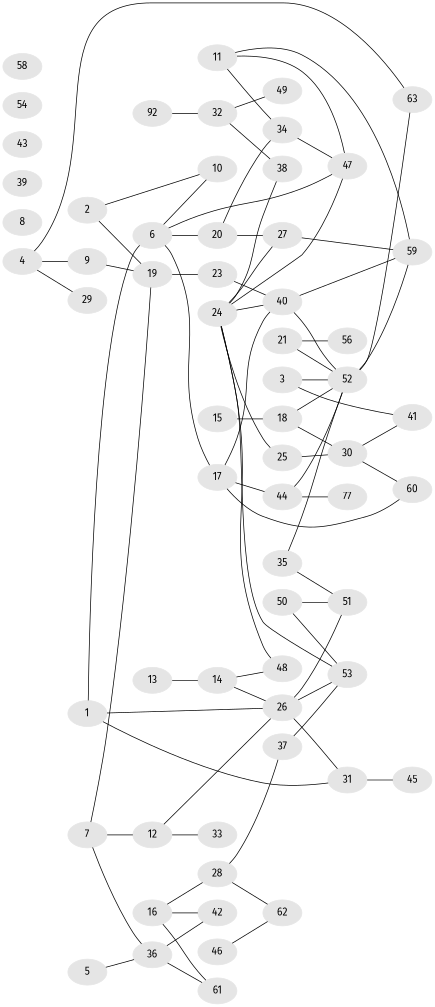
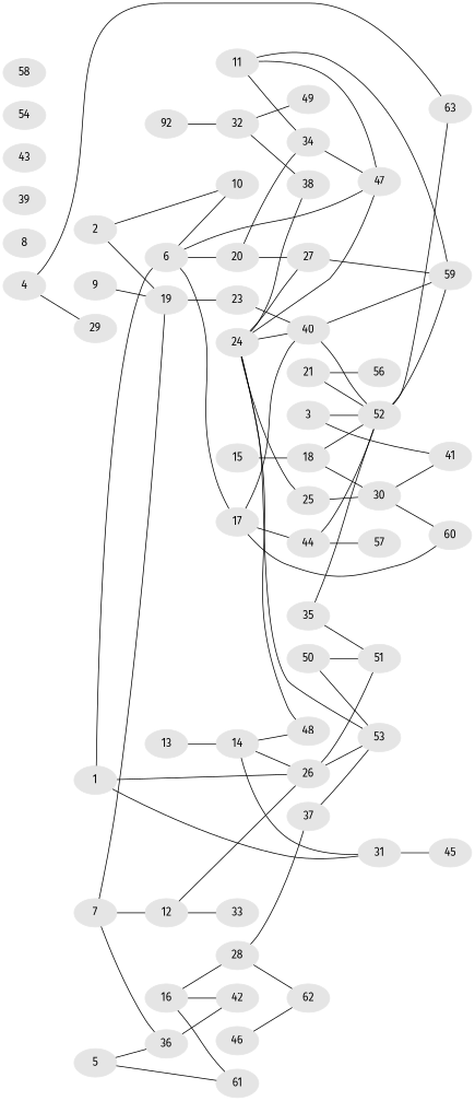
  graph {
    fontname="Fira Sans"
    rankdir=LR
    node [color=gray90 fontname="Fira Sans" style=filled]
    edge [fontname="Fira Sans"]
    1
    6
    26
    31
    10
    17
    20
    47
    53
    51
    45
    2
    19
    23
    3
    41
    52
    63
    59
    4
    9
    29
    5
    36
    61
    42
    40
    44
    60
    34
    27
    7
    12
    33
    8
    11
    24
    48
    25
    38
    13
    14
    15
    18
    30
    16
    28
    37
    62
-   57 [label=77]
+   57
    21
    56
    n53 [label=92]
    32
    49
    35
    39
    43
    46
    50
    54
    58
    1 -- 6
    1 -- 26
    1 -- 31
    6 -- 10
    6 -- 17
    6 -- 20
    6 -- 47
-   26 -- 31
+   14 -- 31
    26 -- 53
    26 -- 51
    31 -- 45
    17 -- 40
    17 -- 44
    17 -- 60
    20 -- 34
    20 -- 27
    2 -- 10
    2 -- 19
    19 -- 23
    23 -- 40
    3 -- 41
    3 -- 52
    52 -- 63
    52 -- 59
    4 -- 63
-   4 -- 9
    4 -- 29
    9 -- 19
    5 -- 36
-   36 -- 61
+   5 -- 61
    36 -- 42
    40 -- 52
    40 -- 59
    44 -- 52
    44 -- 57
    34 -- 47
    27 -- 59
    7 -- 19
    7 -- 36
    7 -- 12
    12 -- 26
    12 -- 33
    11 -- 47
    11 -- 59
    11 -- 34
    24 -- 47
    24 -- 53
    24 -- 40
    24 -- 27
    24 -- 48
    24 -- 25
    24 -- 38
    25 -- 30
    13 -- 14
    14 -- 26
    14 -- 48
    15 -- 18
    18 -- 52
    18 -- 30
    30 -- 41
    30 -- 60
    16 -- 61
    16 -- 42
    16 -- 28
    28 -- 37
    28 -- 62
    37 -- 53
    21 -- 52
    21 -- 56
    n53 -- 32
    32 -- 38
    32 -- 49
    35 -- 51
    35 -- 52
    46 -- 62
    50 -- 53
    50 -- 51
  }
